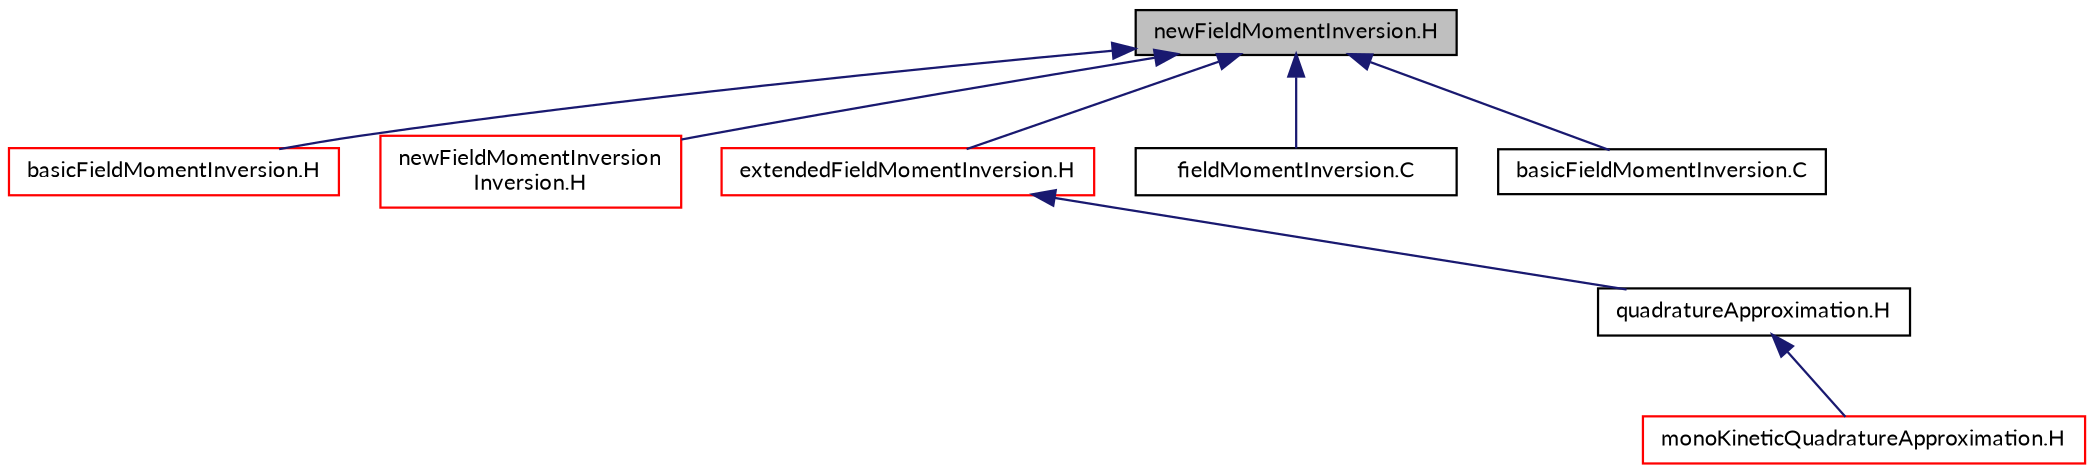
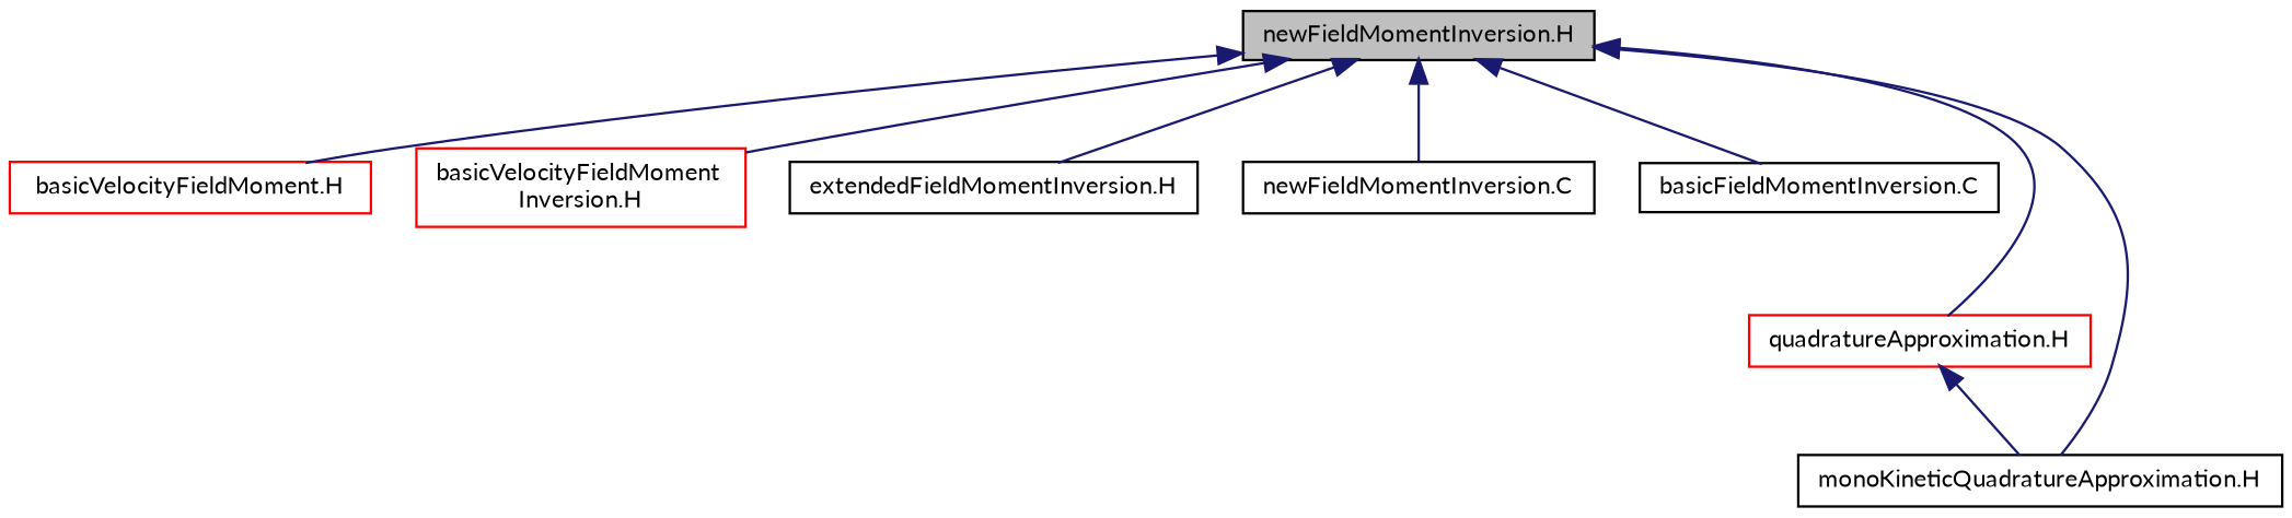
  digraph {
    fontname=Lato
    node [color=red fontname=Lato fontsize=10 shape=record]
    edge [color=midnightblue dir=back fontname=Lato fontsize=10 labelfontname=Helvetica labelfontsize=10 style=solid]
    n1 [color=black fillcolor=grey75 fontcolor=black height=0.2 label="newFieldMomentInversion.H" style=filled width=0.4]
-   n2 [height=0.2 label="basicFieldMomentInversion.H" width=0.4]
-   n3 [height=0.2 label="newFieldMomentInversion\lInversion.H" width=0.4]
-   n4 [height=0.2 label="extendedFieldMomentInversion.H" width=0.4]
-   n5 [color=black height=0.2 label="fieldMomentInversion.C" width=0.4]
+   n2 [height=0.2 label="basicVelocityFieldMoment.H" width=0.4]
+   n3 [height=0.2 label="basicVelocityFieldMoment\lInversion.H" width=0.4]
+   n4 [color=black height=0.2 label="extendedFieldMomentInversion.H" width=0.4]
+   n5 [color=black height=0.2 label="newFieldMomentInversion.C" width=0.4]
    n6 [color=black height=0.2 label="basicFieldMomentInversion.C" width=0.4]
-   n7 [height=0.2 label="monoKineticQuadratureApproximation.H" width=0.4]
-   n8 [color=black height=0.2 label="quadratureApproximation.H" width=0.4]
+   n7 [color=black height=0.2 label="monoKineticQuadratureApproximation.H" width=0.4]
+   n8 [height=0.2 label="quadratureApproximation.H" width=0.4]
    n1 -> n2
    n1 -> n3
    n1 -> n4
    n1 -> n5
    n1 -> n6
-   n4 -> n8
+   n1 -> n7
+   n1 -> n8
    n8 -> n7
  }
